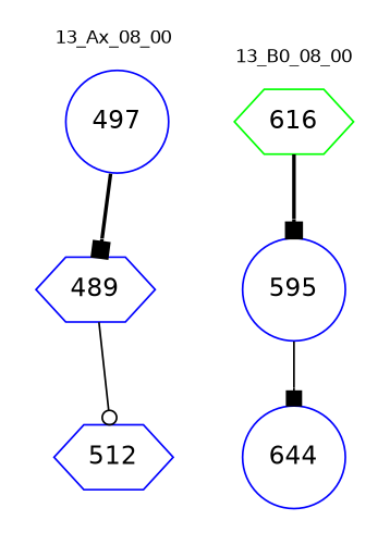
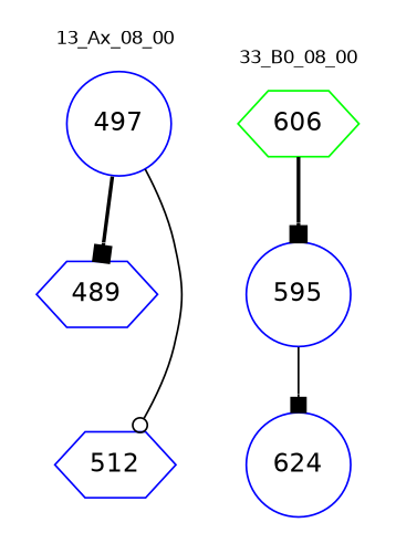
  digraph {
    fontname="DejaVu Sans"
    node [color=blue fontname="DejaVu Sans" shape=circle]
    edge [arrowhead=box color=black fontname="DejaVu Sans" style=bold]
    n1 [label=497]
    n2 [label=489 shape=hexagon]
    n3 [label=512 shape=hexagon]
-   n4 [color=green label=616 shape=hexagon]
+   n4 [color=green label=606 shape=hexagon]
    n5 [label=595]
-   n6 [label=644]
+   n6 [label=624]
    subgraph cluster_1 {
      color=white
      fontsize=10
      label="13_Ax_08_00"
      n1
      n2
      n3
    }
    subgraph cluster_2 {
      color=white
      fontsize=10
-     label="13_B0_08_00"
+     label="33_B0_08_00"
      n4
      n5
      n6
    }
    n1 -> n2
-   n2 -> n3 [arrowhead=odot style=solid]
+   n1 -> n3 [arrowhead=odot style=solid]
    n4 -> n5
    n5 -> n6 [style=solid]
  }
